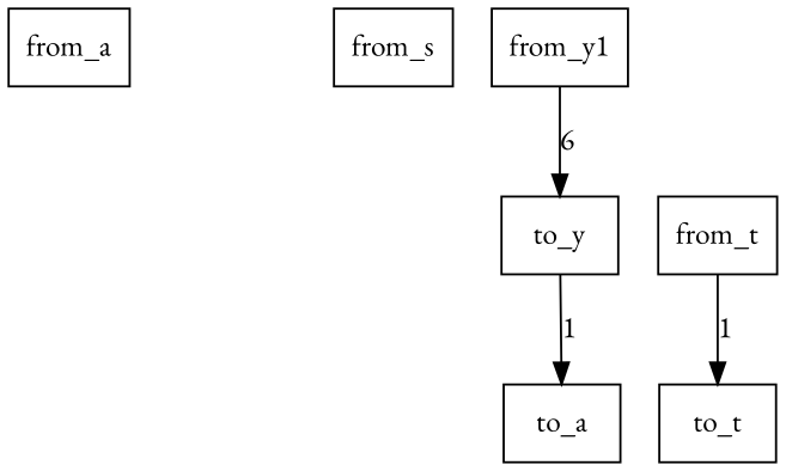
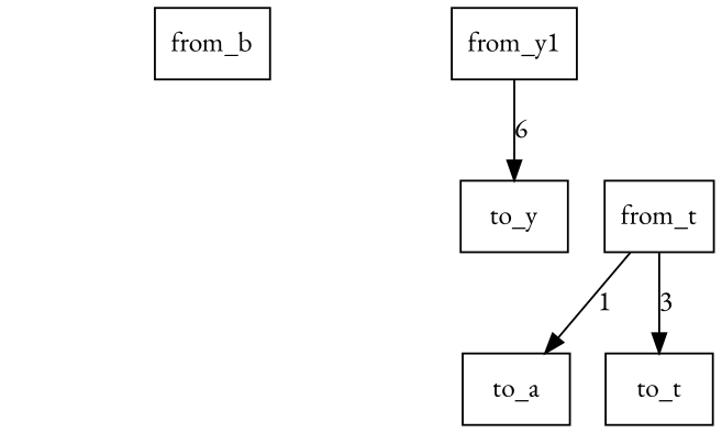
  digraph {
    fontname="EB Garamond"
    rankdir=TB
    node [fillcolor=white fontname="EB Garamond" shape=box style=filled]
    edge [fontname="EB Garamond"]
-   n1 [label=<from_a>]
-   n3 [label=<from_s>]
+   n2 [label=<from_b>]
    n4 [label=<from_y1>]
    n5 [label=<to_y>]
    n6 [label=<from_t>]
    n7 [label=<to_a>]
    n8 [label=<to_t>]
    n4 -> n5 [label=6]
-   n5 -> n7 [label=1]
-   n6 -> n8 [label=1]
+   n6 -> n7 [label=1]
+   n6 -> n8 [label=3]
  }
